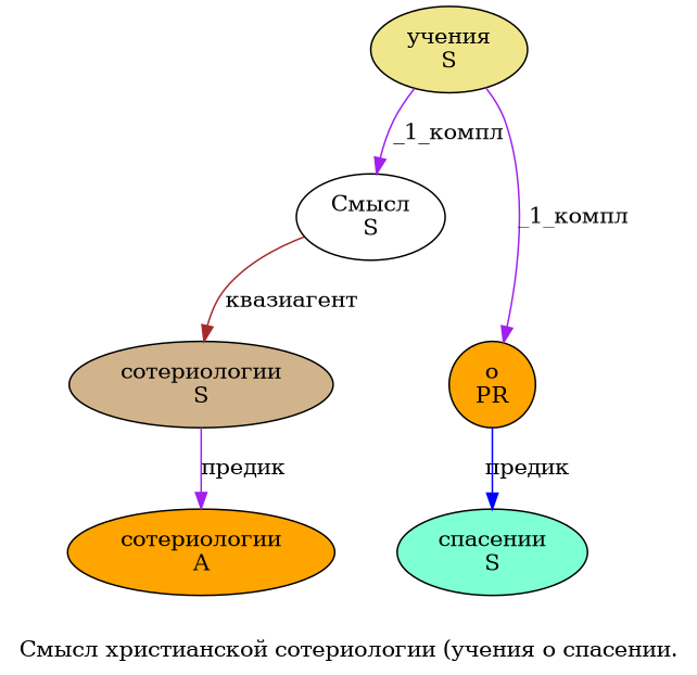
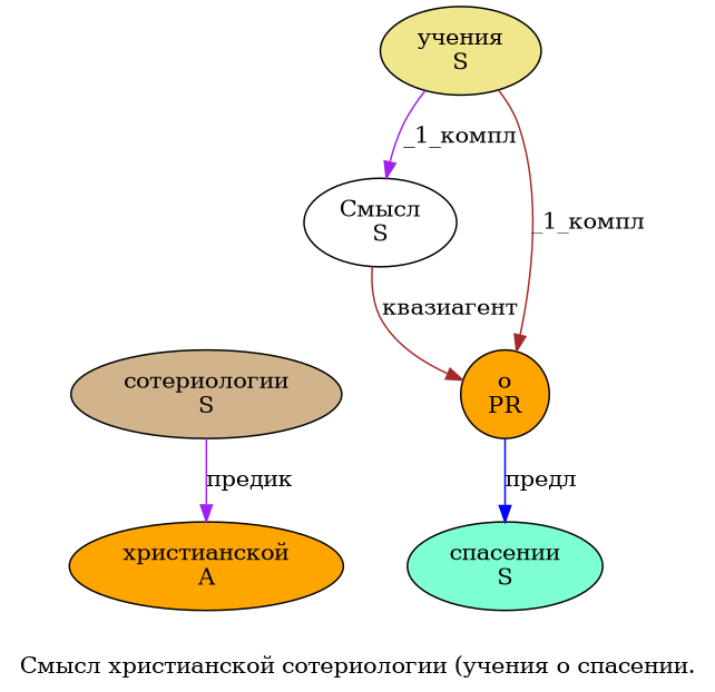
  digraph {
    label="Смысл христианской сотериологии (учения о спасении."
    node [fillcolor=orange penwidth=1 shape=ellipse style=filled]
    edge [color=brown]
    n1 [fillcolor=white label="Смысл\nS"]
    n2 [fillcolor=tan label="сотериологии\nS"]
-   n3 [label="сотериологии\nA"]
+   n3 [label="христианской\nA"]
    n4 [fillcolor=khaki label="учения\nS"]
    n5 [label="о\nPR"]
    n6 [fillcolor=aquamarine label="спасении\nS"]
-   n1 -> n2 [label="квазиагент"]
+   n1 -> n5 [label="квазиагент"]
    n2 -> n3 [color=purple label="предик"]
    n4 -> n1 [color=purple label="_1_компл"]
-   n4 -> n5 [color=purple label="_1_компл"]
-   n5 -> n6 [color=blue label="предик"]
+   n4 -> n5 [label="_1_компл"]
+   n5 -> n6 [color=blue label="предл"]
  }
